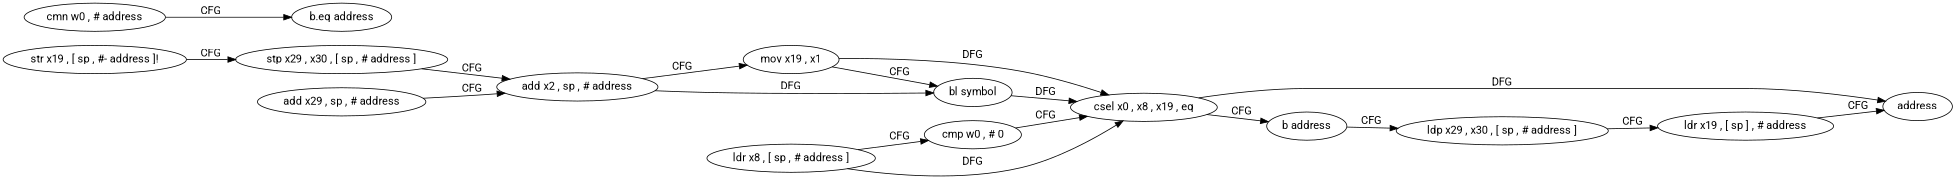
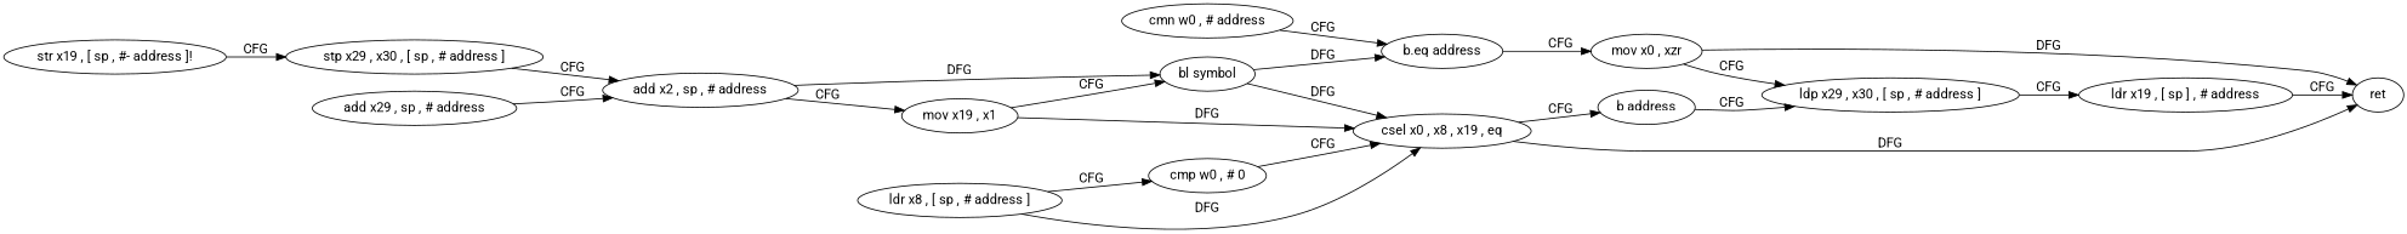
  digraph {
    fontname=Roboto
    rankdir=LR
    node [fontname=Roboto]
    edge [fontname=Roboto]
    n1 [label="str x19 , [ sp , #- address ]!"]
    n2 [label="stp x29 , x30 , [ sp , # address ]"]
    n3 [label="add x2 , sp , # address"]
    n4 [label="add x29 , sp , # address"]
    n5 [label="mov x19 , x1"]
    n6 [label="bl symbol"]
    n7 [label="csel x0 , x8 , x19 , eq"]
    n8 [label="b.eq address"]
-   n9 [label=address]
+   n9 [label=ret]
    n10 [label="b address"]
    n11 [label="cmn w0 , # address"]
+   n12 [label="mov x0 , xzr"]
    n13 [label="ldp x29 , x30 , [ sp , # address ]"]
    n14 [label="ldr x8 , [ sp , # address ]"]
    n15 [label="cmp w0 , # 0"]
    n16 [label="ldr x19 , [ sp ] , # address"]
    n1 -> n2 [label=CFG]
    n2 -> n3 [label=CFG]
    n3 -> n5 [label=CFG]
    n3 -> n6 [label=DFG]
    n4 -> n3 [label=CFG]
    n5 -> n6 [label=CFG]
    n5 -> n7 [label=DFG]
    n6 -> n7 [label=DFG]
+   n6 -> n8 [label=DFG]
    n7 -> n9 [label=DFG]
    n7 -> n10 [label=CFG]
+   n8 -> n12 [label=CFG]
    n10 -> n13 [label=CFG]
    n11 -> n8 [label=CFG]
+   n12 -> n9 [label=DFG]
+   n12 -> n13 [label=CFG]
    n13 -> n16 [label=CFG]
    n14 -> n7 [label=DFG]
    n14 -> n15 [label=CFG]
    n15 -> n7 [label=CFG]
    n16 -> n9 [label=CFG]
  }
